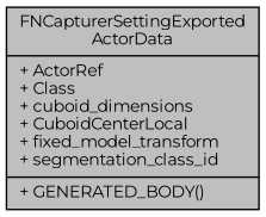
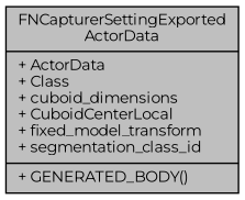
  digraph {
    fontname=Montserrat
-   n1 [color=black fillcolor=grey75 fontcolor=black fontname=Montserrat fontsize=10 height=0.2 label="{FNCapturerSettingExported\lActorData\n|+ ActorRef\l+ Class\l+ cuboid_dimensions\l+ CuboidCenterLocal\l+ fixed_model_transform\l+ segmentation_class_id\l|+ GENERATED_BODY()\l}" shape=record style=filled width=0.4]
+   n1 [color=black fillcolor=grey75 fontcolor=black fontname=Montserrat fontsize=10 height=0.2 label="{FNCapturerSettingExported\lActorData\n|+ ActorData\l+ Class\l+ cuboid_dimensions\l+ CuboidCenterLocal\l+ fixed_model_transform\l+ segmentation_class_id\l|+ GENERATED_BODY()\l}" shape=record style=filled width=0.4]
  }
